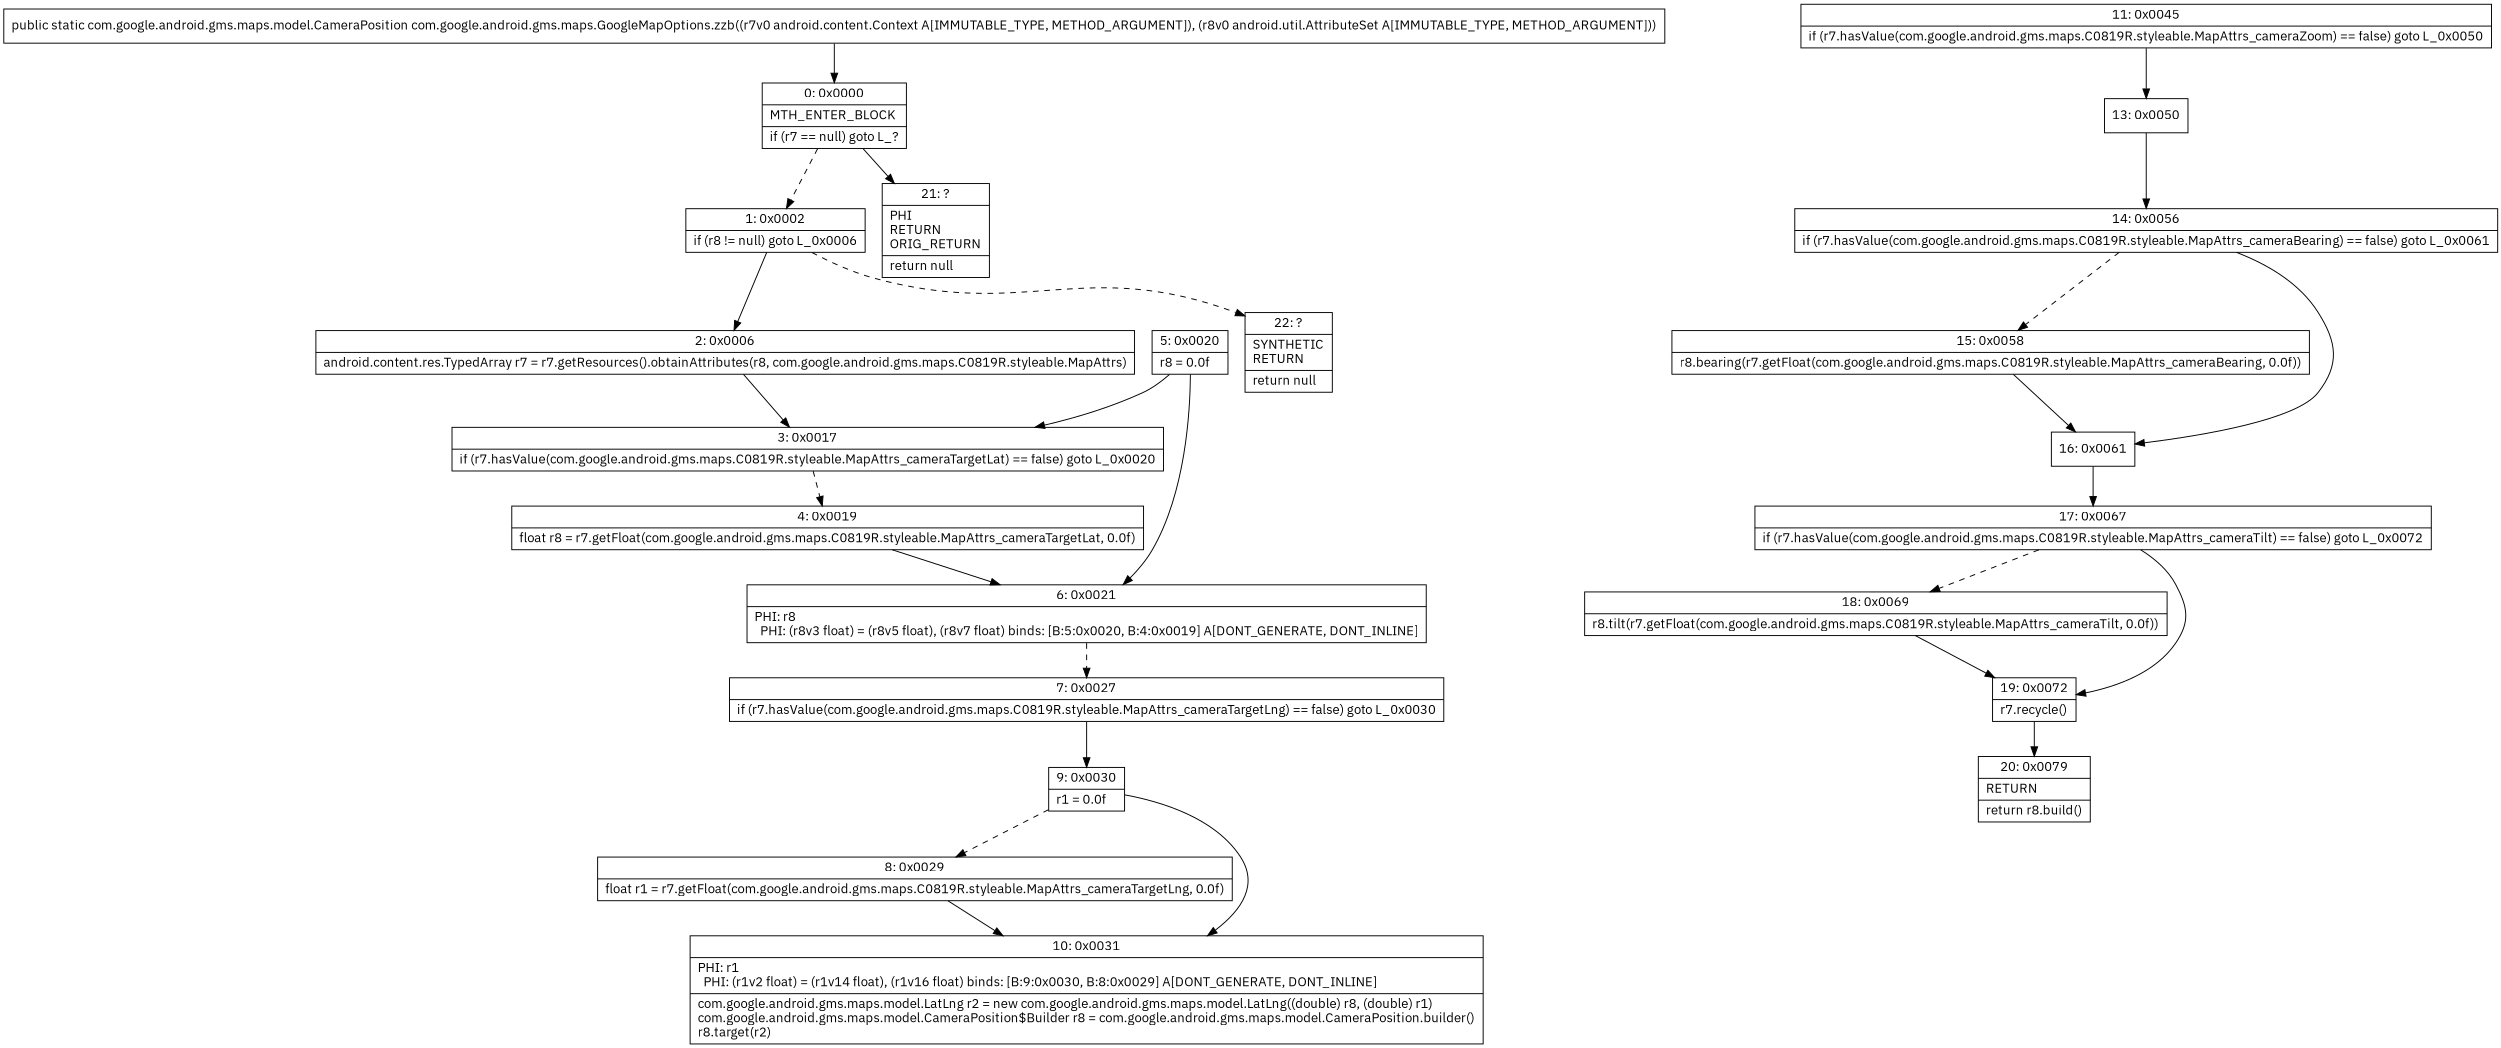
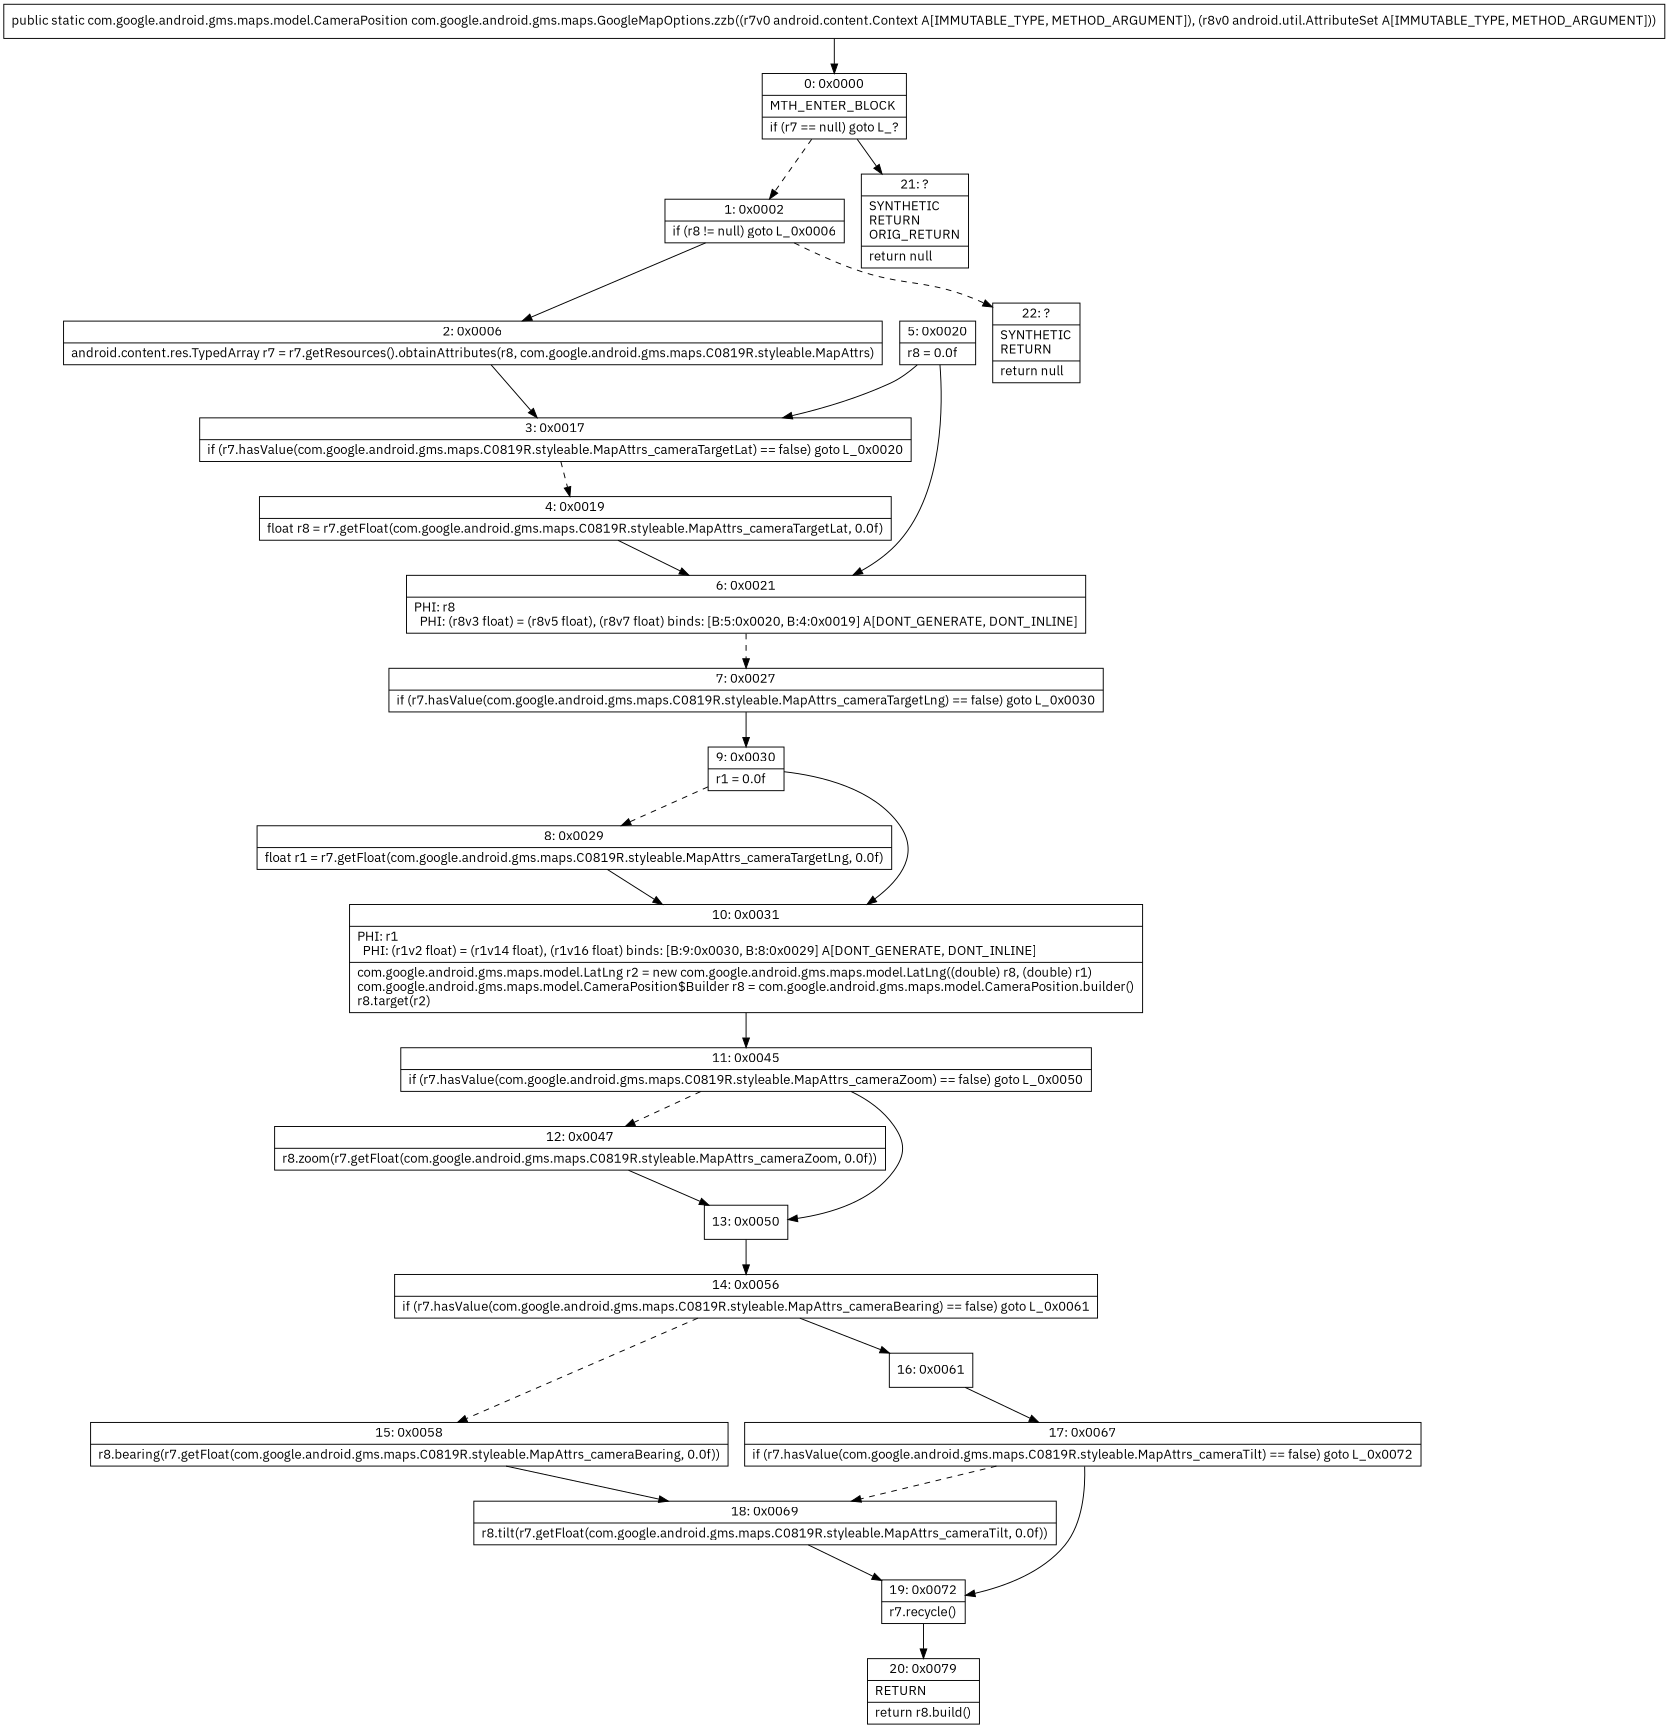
  digraph {
    fontname="IBM Plex Sans"
    node [fontname="IBM Plex Sans" shape=record]
    edge [fontname="IBM Plex Sans"]
    n1 [label="{0\:\ 0x0000|MTH_ENTER_BLOCK\l|if (r7 == null) goto L_?\l}"]
    n2 [label="{1\:\ 0x0002|if (r8 != null) goto L_0x0006\l}"]
-   n3 [label="{21\:\ ?|PHI\lRETURN\lORIG_RETURN\l|return null\l}"]
+   n3 [label="{21\:\ ?|SYNTHETIC\lRETURN\lORIG_RETURN\l|return null\l}"]
    n4 [label="{2\:\ 0x0006|android.content.res.TypedArray r7 = r7.getResources().obtainAttributes(r8, com.google.android.gms.maps.C0819R.styleable.MapAttrs)\l}"]
    n5 [label="{22\:\ ?|SYNTHETIC\lRETURN\l|return null\l}"]
    n6 [label="{3\:\ 0x0017|if (r7.hasValue(com.google.android.gms.maps.C0819R.styleable.MapAttrs_cameraTargetLat) == false) goto L_0x0020\l}"]
    n7 [label="{4\:\ 0x0019|float r8 = r7.getFloat(com.google.android.gms.maps.C0819R.styleable.MapAttrs_cameraTargetLat, 0.0f)\l}"]
    n8 [label="{6\:\ 0x0021|PHI: r8 \l  PHI: (r8v3 float) = (r8v5 float), (r8v7 float) binds: [B:5:0x0020, B:4:0x0019] A[DONT_GENERATE, DONT_INLINE]\l}"]
    n9 [label="{5\:\ 0x0020|r8 = 0.0f\l}"]
    n10 [label="{7\:\ 0x0027|if (r7.hasValue(com.google.android.gms.maps.C0819R.styleable.MapAttrs_cameraTargetLng) == false) goto L_0x0030\l}"]
    n11 [label="{9\:\ 0x0030|r1 = 0.0f\l}"]
    n12 [label="{8\:\ 0x0029|float r1 = r7.getFloat(com.google.android.gms.maps.C0819R.styleable.MapAttrs_cameraTargetLng, 0.0f)\l}"]
    n13 [label="{10\:\ 0x0031|PHI: r1 \l  PHI: (r1v2 float) = (r1v14 float), (r1v16 float) binds: [B:9:0x0030, B:8:0x0029] A[DONT_GENERATE, DONT_INLINE]\l|com.google.android.gms.maps.model.LatLng r2 = new com.google.android.gms.maps.model.LatLng((double) r8, (double) r1)\lcom.google.android.gms.maps.model.CameraPosition$Builder r8 = com.google.android.gms.maps.model.CameraPosition.builder()\lr8.target(r2)\l}"]
    n14 [label="{11\:\ 0x0045|if (r7.hasValue(com.google.android.gms.maps.C0819R.styleable.MapAttrs_cameraZoom) == false) goto L_0x0050\l}"]
+   n15 [label="{12\:\ 0x0047|r8.zoom(r7.getFloat(com.google.android.gms.maps.C0819R.styleable.MapAttrs_cameraZoom, 0.0f))\l}"]
    n16 [label="{13\:\ 0x0050}"]
    n17 [label="{14\:\ 0x0056|if (r7.hasValue(com.google.android.gms.maps.C0819R.styleable.MapAttrs_cameraBearing) == false) goto L_0x0061\l}"]
    n18 [label="{15\:\ 0x0058|r8.bearing(r7.getFloat(com.google.android.gms.maps.C0819R.styleable.MapAttrs_cameraBearing, 0.0f))\l}"]
    n19 [label="{16\:\ 0x0061}"]
    n20 [label="{17\:\ 0x0067|if (r7.hasValue(com.google.android.gms.maps.C0819R.styleable.MapAttrs_cameraTilt) == false) goto L_0x0072\l}"]
    n21 [label="{18\:\ 0x0069|r8.tilt(r7.getFloat(com.google.android.gms.maps.C0819R.styleable.MapAttrs_cameraTilt, 0.0f))\l}"]
    n22 [label="{19\:\ 0x0072|r7.recycle()\l}"]
    n23 [label="{20\:\ 0x0079|RETURN\l|return r8.build()\l}"]
    n24 [label="{public static com.google.android.gms.maps.model.CameraPosition com.google.android.gms.maps.GoogleMapOptions.zzb((r7v0 android.content.Context A[IMMUTABLE_TYPE, METHOD_ARGUMENT]), (r8v0 android.util.AttributeSet A[IMMUTABLE_TYPE, METHOD_ARGUMENT])) }"]
    n1 -> n2 [style=dashed]
    n1 -> n3
    n2 -> n4
    n2 -> n5 [style=dashed]
    n4 -> n6
    n6 -> n7 [style=dashed]
    n7 -> n8
    n8 -> n10 [style=dashed]
    n9 -> n6
    n9 -> n8
    n10 -> n11
    n11 -> n12 [style=dashed]
    n11 -> n13
    n12 -> n13
+   n13 -> n14
+   n14 -> n15 [style=dashed]
    n14 -> n16
+   n15 -> n16
    n16 -> n17
    n17 -> n18 [style=dashed]
    n17 -> n19
-   n18 -> n19
+   n18 -> n21
    n19 -> n20
    n20 -> n21 [style=dashed]
    n20 -> n22
    n21 -> n22
    n22 -> n23
    n24 -> n1
  }
